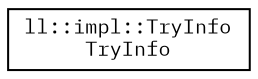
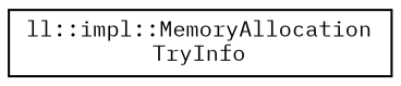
  digraph {
    rankdir=LR
    fontname="IBM Plex Mono"
-   n1 [color=black fillcolor=white fontname="IBM Plex Mono" fontsize=10 height=0.2 label="ll::impl::TryInfo\lTryInfo" shape=record style=filled width=0.4]
+   n1 [color=black fillcolor=white fontname="IBM Plex Mono" fontsize=10 height=0.2 label="ll::impl::MemoryAllocation\lTryInfo" shape=record style=filled width=0.4]
  }
